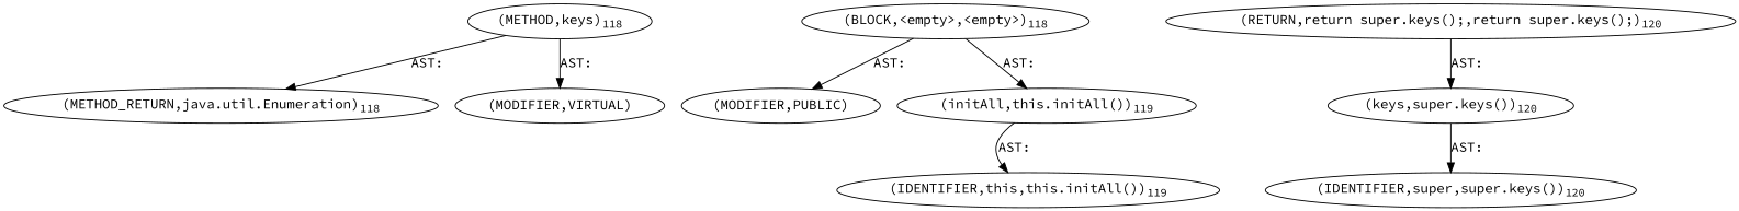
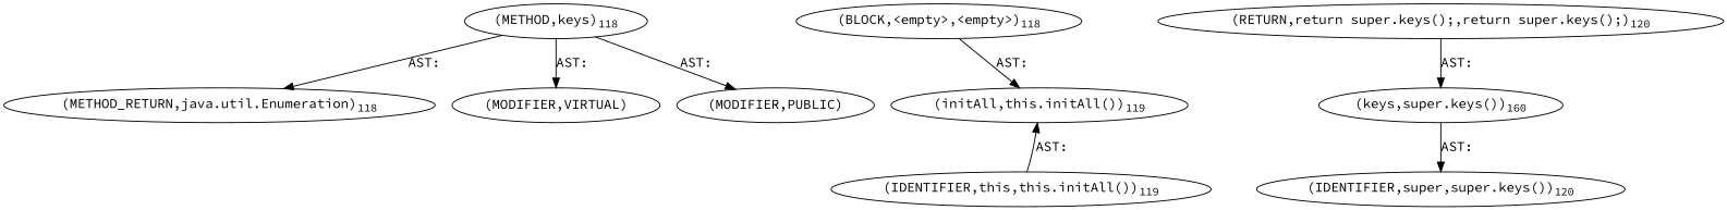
  digraph {
    fontname="Source Code Pro"
    node [fontname="Source Code Pro"]
    edge [fontname="Source Code Pro"]
    n1 [label=<(METHOD,keys)<SUB>118</SUB>>]
    n2 [label=<(MODIFIER,PUBLIC)>]
    n3 [label=<(MODIFIER,VIRTUAL)>]
    n4 [label=<(METHOD_RETURN,java.util.Enumeration)<SUB>118</SUB>>]
    n5 [label=<(BLOCK,&lt;empty&gt;,&lt;empty&gt;)<SUB>118</SUB>>]
    n6 [label=<(initAll,this.initAll())<SUB>119</SUB>>]
    n7 [label=<(IDENTIFIER,this,this.initAll())<SUB>119</SUB>>]
    n8 [label=<(RETURN,return super.keys();,return super.keys();)<SUB>120</SUB>>]
-   n9 [label=<(keys,super.keys())<SUB>120</SUB>>]
+   n9 [label=<(keys,super.keys())<SUB>160</SUB>>]
    n10 [label=<(IDENTIFIER,super,super.keys())<SUB>120</SUB>>]
-   n5 -> n2 [label="AST: "]
+   n1 -> n2 [label="AST: "]
    n1 -> n3 [label="AST: "]
    n1 -> n4 [label="AST: "]
    n5 -> n6 [label="AST: "]
-   n6 -> n7 [label="AST: "]
+   n7 -> n6 [label="AST: "]
    n8 -> n9 [label="AST: "]
    n9 -> n10 [label="AST: "]
  }
